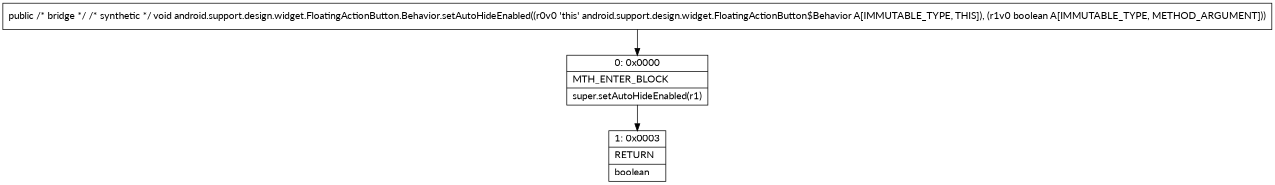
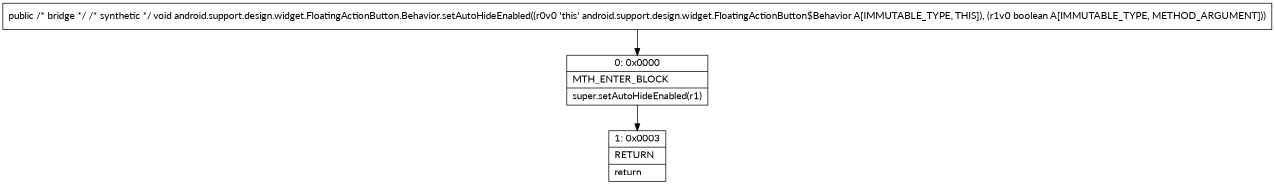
  digraph {
    fontname=Lato
    node [shape=record fontname=Lato]
    edge [fontname=Lato]
    n1 [label="{0\:\ 0x0000|MTH_ENTER_BLOCK\l|super.setAutoHideEnabled(r1)\l}"]
-   n2 [label="{1\:\ 0x0003|RETURN\l|boolean\l}"]
+   n2 [label="{1\:\ 0x0003|RETURN\l|return\l}"]
    n3 [label="{public \/* bridge *\/ \/* synthetic *\/ void android.support.design.widget.FloatingActionButton.Behavior.setAutoHideEnabled((r0v0 'this' android.support.design.widget.FloatingActionButton$Behavior A[IMMUTABLE_TYPE, THIS]), (r1v0 boolean A[IMMUTABLE_TYPE, METHOD_ARGUMENT])) }"]
    n1 -> n2
    n3 -> n1
  }
